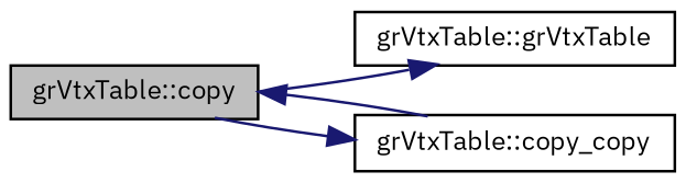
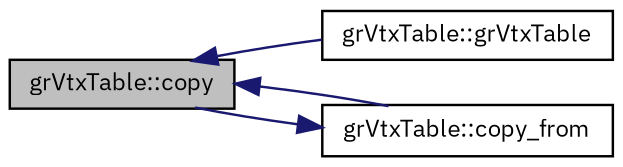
  digraph {
    fontname="IBM Plex Sans"
    rankdir=LR
    node [color=black fillcolor=white fontname="IBM Plex Sans" fontsize=10 shape=record style=filled]
    edge [color=midnightblue fontname="IBM Plex Sans" fontsize=10 labelfontname=Helvetica labelfontsize=10 style=solid]
    n1 [fillcolor=grey75 fontcolor=black height=0.2 label="grVtxTable::copy" width=0.4]
    n2 [height=0.2 label="grVtxTable::grVtxTable" width=0.4]
-   n3 [height=0.2 label="grVtxTable::copy_copy" width=0.4]
-   n1 -> n2
+   n3 [height=0.2 label="grVtxTable::copy_from" width=0.4]
+   n2 -> n1
    n1 -> n3
    n3 -> n1
  }
